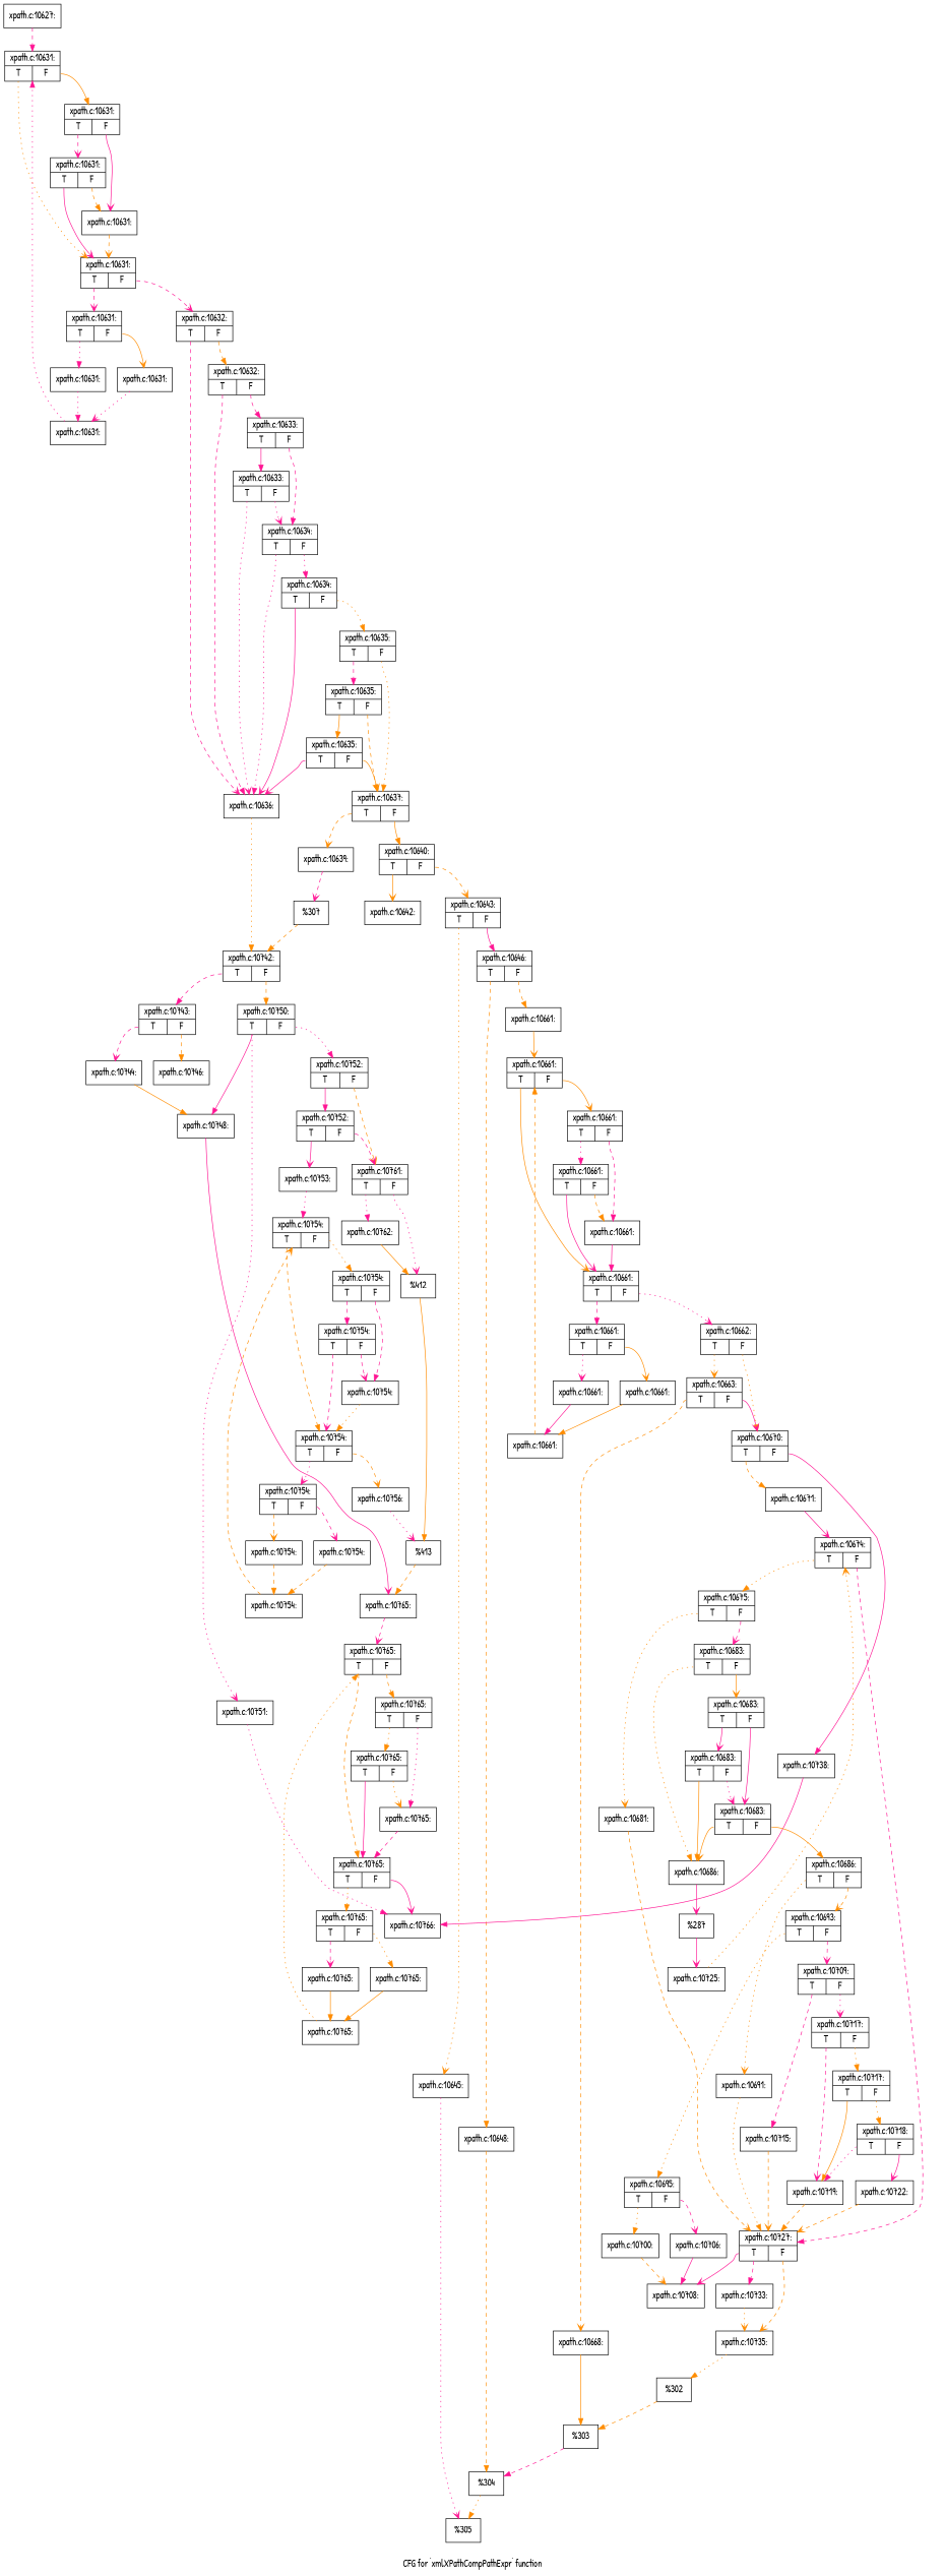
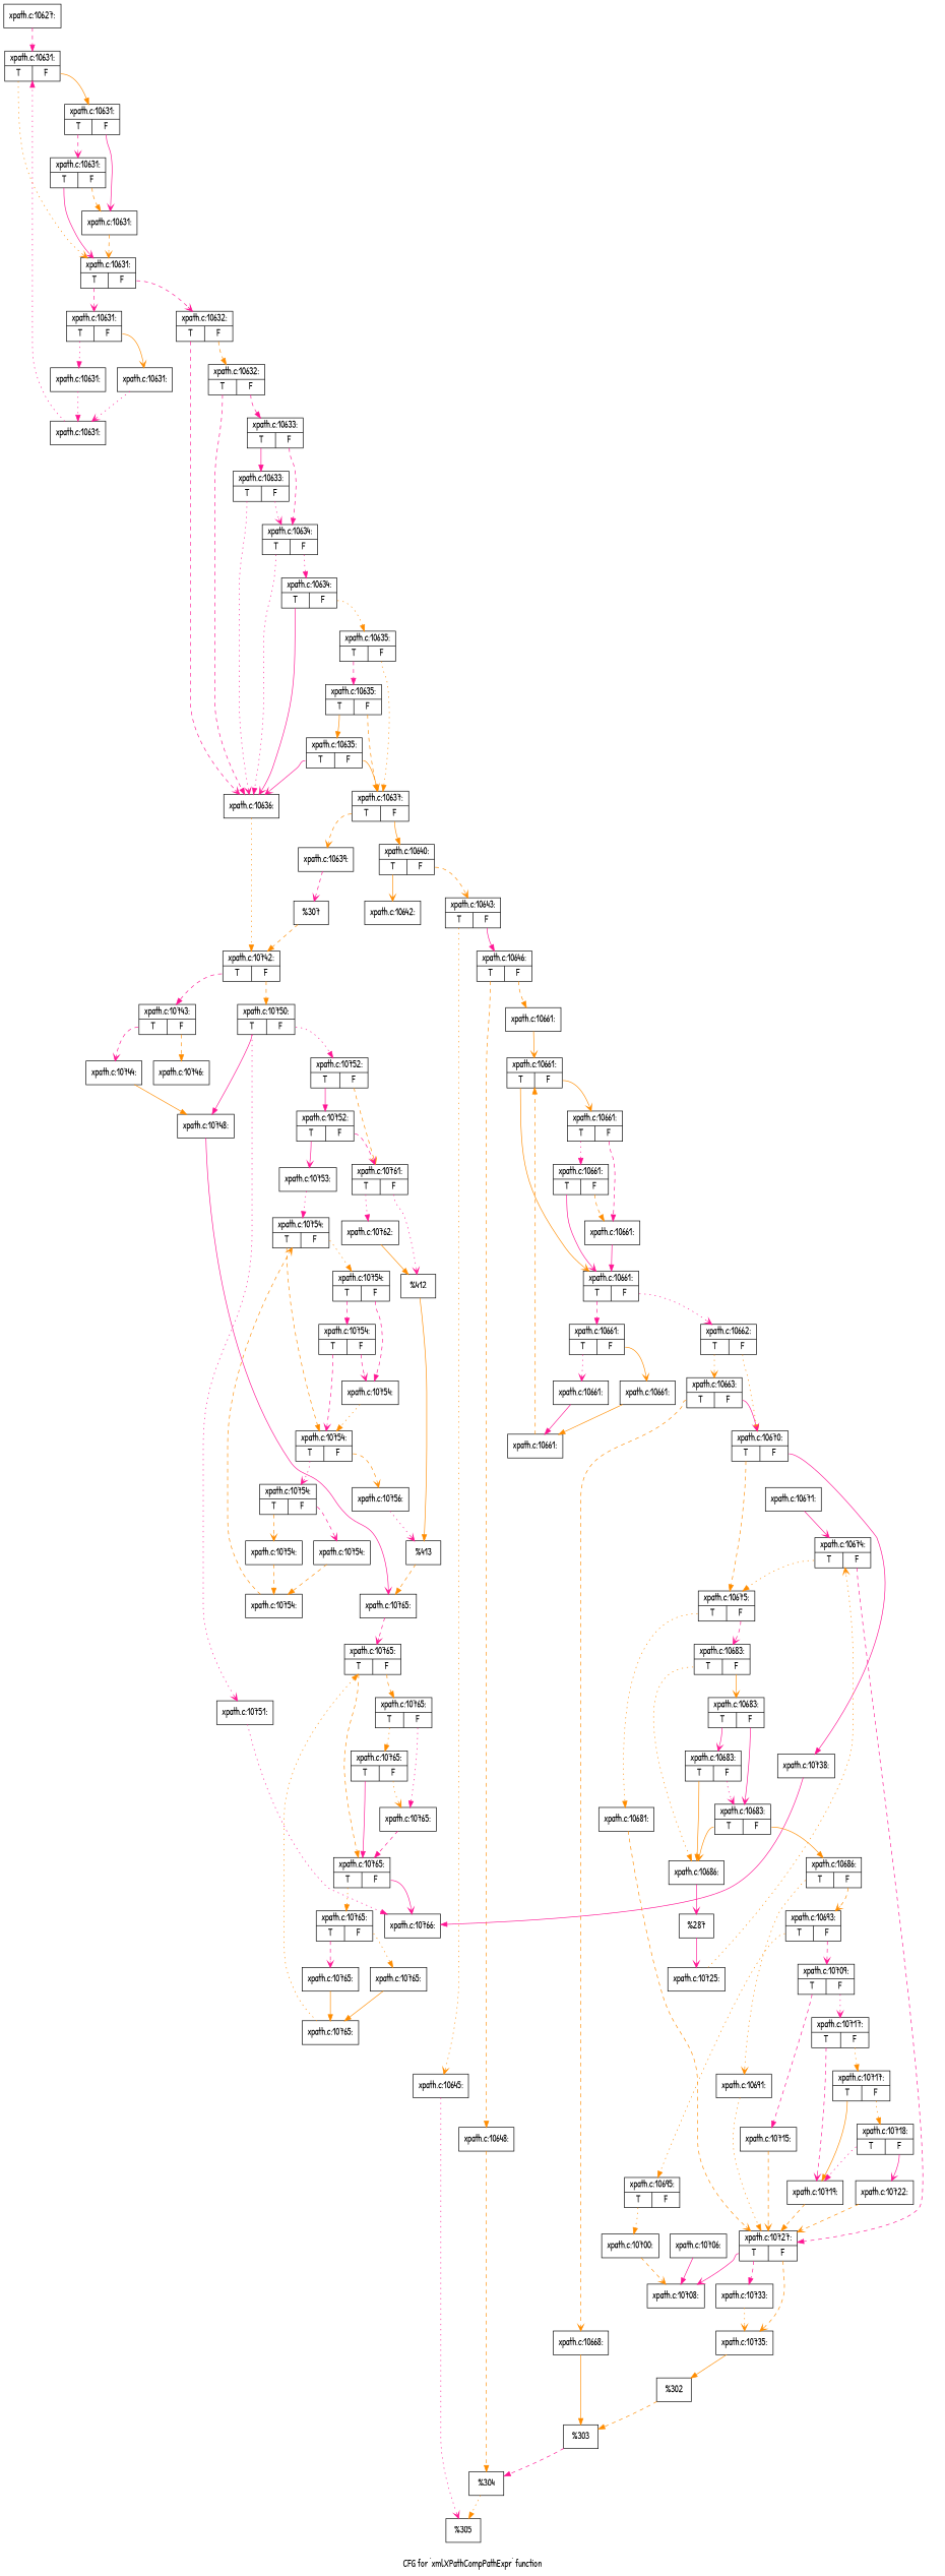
  digraph {
    fontname="Patrick Hand"
    label="CFG for 'xmlXPathCompPathExpr' function"
    node [fontname="Patrick Hand" shape=record]
    edge [arrowhead=normal color=darkorange fontname="Patrick Hand" style=dashed tailport=s0]
    n1 [label="{xpath.c:10627:}"]
    n2 [label="{xpath.c:10631:|{<s0>T|<s1>F}}"]
    n3 [label="{xpath.c:10631:|{<s0>T|<s1>F}}"]
    n4 [label="{xpath.c:10631:|{<s0>T|<s1>F}}"]
    n5 [label="{xpath.c:10631:|{<s0>T|<s1>F}}"]
    n6 [label="{xpath.c:10632:|{<s0>T|<s1>F}}"]
    n7 [label="{xpath.c:10631:|{<s0>T|<s1>F}}"]
    n8 [label="{xpath.c:10631:}"]
    n9 [label="{xpath.c:10631:}"]
    n10 [label="{xpath.c:10631:}"]
    n11 [label="{xpath.c:10636:}"]
    n12 [label="{xpath.c:10632:|{<s0>T|<s1>F}}"]
    n13 [label="{xpath.c:10631:}"]
    n14 [label="{xpath.c:10742:|{<s0>T|<s1>F}}"]
    n15 [label="{xpath.c:10633:|{<s0>T|<s1>F}}"]
    n16 [label="{xpath.c:10743:|{<s0>T|<s1>F}}"]
    n17 [label="{xpath.c:10750:|{<s0>T|<s1>F}}"]
    n18 [label="{xpath.c:10633:|{<s0>T|<s1>F}}"]
    n19 [label="{xpath.c:10634:|{<s0>T|<s1>F}}"]
    n20 [label="{xpath.c:10634:|{<s0>T|<s1>F}}"]
    n21 [label="{xpath.c:10635:|{<s0>T|<s1>F}}"]
    n22 [label="{xpath.c:10635:|{<s0>T|<s1>F}}"]
    n23 [label="{xpath.c:10637:|{<s0>T|<s1>F}}"]
    n24 [label="{xpath.c:10635:|{<s0>T|<s1>F}}"]
    n25 [label="{xpath.c:10639:}"]
    n26 [label="{xpath.c:10640:|{<s0>T|<s1>F}}"]
    n27 [label="{%307}"]
    n28 [label="{xpath.c:10642:}"]
    n29 [label="{xpath.c:10643:|{<s0>T|<s1>F}}"]
    n30 [label="{xpath.c:10744:}"]
    n31 [label="{xpath.c:10746:}"]
    n32 [label="{xpath.c:10751:}"]
    n33 [label="{xpath.c:10752:|{<s0>T|<s1>F}}"]
    n34 [label="{xpath.c:10748:}"]
    n35 [label="{xpath.c:10645:}"]
    n36 [label="{xpath.c:10646:|{<s0>T|<s1>F}}"]
    n37 [label="{%305}"]
    n38 [label="{xpath.c:10648:}"]
    n39 [label="{xpath.c:10661:}"]
    n40 [label="{%304}"]
    n41 [label="{xpath.c:10661:|{<s0>T|<s1>F}}"]
    n42 [label="{xpath.c:10661:|{<s0>T|<s1>F}}"]
    n43 [label="{xpath.c:10661:|{<s0>T|<s1>F}}"]
    n44 [label="{xpath.c:10661:|{<s0>T|<s1>F}}"]
    n45 [label="{xpath.c:10662:|{<s0>T|<s1>F}}"]
    n46 [label="{xpath.c:10661:|{<s0>T|<s1>F}}"]
    n47 [label="{xpath.c:10661:}"]
    n48 [label="{xpath.c:10661:}"]
    n49 [label="{xpath.c:10661:}"]
    n50 [label="{xpath.c:10663:|{<s0>T|<s1>F}}"]
    n51 [label="{xpath.c:10670:|{<s0>T|<s1>F}}"]
    n52 [label="{xpath.c:10661:}"]
    n53 [label="{xpath.c:10668:}"]
    n54 [label="{xpath.c:10671:}"]
    n55 [label="{xpath.c:10738:}"]
    n56 [label="{%303}"]
    n57 [label="{xpath.c:10674:|{<s0>T|<s1>F}}"]
    n58 [label="{xpath.c:10766:}"]
    n59 [label="{xpath.c:10675:|{<s0>T|<s1>F}}"]
    n60 [label="{xpath.c:10727:|{<s0>T|<s1>F}}"]
    n61 [label="{xpath.c:10681:}"]
    n62 [label="{xpath.c:10683:|{<s0>T|<s1>F}}"]
    n63 [label="{xpath.c:10733:}"]
    n64 [label="{xpath.c:10735:}"]
    n65 [label="{xpath.c:10708:}"]
    n66 [label="{xpath.c:10686:}"]
    n67 [label="{xpath.c:10683:|{<s0>T|<s1>F}}"]
    n68 [label="{%302}"]
    n69 [label="{%287}"]
    n70 [label="{xpath.c:10683:|{<s0>T|<s1>F}}"]
    n71 [label="{xpath.c:10683:|{<s0>T|<s1>F}}"]
    n72 [label="{xpath.c:10725:}"]
    n73 [label="{xpath.c:10686:|{<s0>T|<s1>F}}"]
    n74 [label="{xpath.c:10691:}"]
    n75 [label="{xpath.c:10693:|{<s0>T|<s1>F}}"]
    n76 [label="{xpath.c:10695:|{<s0>T|<s1>F}}"]
    n77 [label="{xpath.c:10709:|{<s0>T|<s1>F}}"]
    n78 [label="{xpath.c:10700:}"]
    n79 [label="{xpath.c:10706:}"]
    n80 [label="{xpath.c:10715:}"]
    n81 [label="{xpath.c:10717:|{<s0>T|<s1>F}}"]
    n82 [label="{xpath.c:10719:}"]
    n83 [label="{xpath.c:10717:|{<s0>T|<s1>F}}"]
    n84 [label="{xpath.c:10718:|{<s0>T|<s1>F}}"]
    n85 [label="{xpath.c:10722:}"]
    n86 [label="{xpath.c:10752:|{<s0>T|<s1>F}}"]
    n87 [label="{xpath.c:10761:|{<s0>T|<s1>F}}"]
    n88 [label="{xpath.c:10765:}"]
    n89 [label="{xpath.c:10765:|{<s0>T|<s1>F}}"]
    n90 [label="{xpath.c:10765:|{<s0>T|<s1>F}}"]
    n91 [label="{xpath.c:10765:|{<s0>T|<s1>F}}"]
    n92 [label="{xpath.c:10753:}"]
    n93 [label="{xpath.c:10762:}"]
    n94 [label="{%412}"]
    n95 [label="{xpath.c:10754:|{<s0>T|<s1>F}}"]
    n96 [label="{%413}"]
    n97 [label="{xpath.c:10754:|{<s0>T|<s1>F}}"]
    n98 [label="{xpath.c:10754:|{<s0>T|<s1>F}}"]
    n99 [label="{xpath.c:10754:|{<s0>T|<s1>F}}"]
    n100 [label="{xpath.c:10756:}"]
    n101 [label="{xpath.c:10754:|{<s0>T|<s1>F}}"]
    n102 [label="{xpath.c:10754:}"]
    n103 [label="{xpath.c:10754:}"]
    n104 [label="{xpath.c:10754:}"]
    n105 [label="{xpath.c:10754:}"]
    n106 [label="{xpath.c:10765:|{<s0>T|<s1>F}}"]
    n107 [label="{xpath.c:10765:|{<s0>T|<s1>F}}"]
    n108 [label="{xpath.c:10765:}"]
    n109 [label="{xpath.c:10765:}"]
    n110 [label="{xpath.c:10765:}"]
    n111 [label="{xpath.c:10765:}"]
    n1 -> n2 [color=deeppink]
    n2 -> n3 [arrowhead=vee style=dotted]
    n2 -> n4 [style=solid tailport=s1]
    n3 -> n5 [arrowhead=vee color=deeppink]
    n3 -> n6 [arrowhead=vee color=deeppink tailport=s1]
    n4 -> n7 [arrowhead=vee color=deeppink]
    n4 -> n8 [arrowhead=vee color=deeppink style=solid tailport=s1]
    n5 -> n9 [color=deeppink style=dotted]
    n5 -> n10 [arrowhead=vee style=solid tailport=s1]
    n6 -> n11 [arrowhead=vee color=deeppink]
    n6 -> n12 [tailport=s1]
    n7 -> n3 [arrowhead=vee color=deeppink style=solid]
    n7 -> n8 [tailport=s1]
    n8 -> n3 [arrowhead=vee]
    n9 -> n13 [color=deeppink style=dotted]
    n10 -> n13 [arrowhead=vee color=deeppink style=dotted]
    n11 -> n14 [style=dotted]
    n12 -> n11 [color=deeppink]
    n12 -> n15 [color=deeppink tailport=s1]
    n13 -> n2 [color=deeppink style=dotted]
    n14 -> n16 [color=deeppink]
    n14 -> n17 [tailport=s1]
    n15 -> n18 [color=deeppink style=solid]
    n15 -> n19 [color=deeppink tailport=s1]
    n16 -> n30 [arrowhead=vee color=deeppink]
    n16 -> n31 [tailport=s1]
    n17 -> n32 [arrowhead=vee color=deeppink style=dotted]
    n17 -> n33 [color=deeppink style=dotted tailport=s1]
    n17 -> n34 [color=deeppink style=solid]
    n18 -> n11 [arrowhead=vee color=deeppink style=dotted]
    n18 -> n19 [arrowhead=vee color=deeppink style=dotted tailport=s1]
    n19 -> n11 [color=deeppink style=dotted]
    n19 -> n20 [color=deeppink style=dotted tailport=s1]
    n20 -> n11 [arrowhead=vee color=deeppink style=solid]
    n20 -> n21 [style=dotted tailport=s1]
    n21 -> n22 [color=deeppink]
    n21 -> n23 [style=dotted tailport=s1]
    n22 -> n23 [tailport=s1]
    n22 -> n24 [style=solid]
    n23 -> n25 [arrowhead=vee]
    n23 -> n26 [style=solid tailport=s1]
    n24 -> n11 [arrowhead=vee color=deeppink style=solid]
    n24 -> n23 [arrowhead=vee style=solid tailport=s1]
    n25 -> n27 [arrowhead=vee color=deeppink]
    n26 -> n28 [arrowhead=vee style=solid]
    n26 -> n29 [arrowhead=vee tailport=s1]
    n27 -> n14
    n29 -> n35 [arrowhead=vee style=dotted]
    n29 -> n36 [color=deeppink style=solid tailport=s1]
    n30 -> n34 [style=solid]
    n32 -> n58 [color=deeppink style=dotted]
    n33 -> n86 [color=deeppink style=solid]
    n33 -> n87 [arrowhead=vee tailport=s1]
    n34 -> n88 [arrowhead=vee color=deeppink style=solid]
    n35 -> n37 [arrowhead=vee color=deeppink style=dotted]
    n36 -> n38
    n36 -> n39 [tailport=s1]
    n38 -> n40
    n39 -> n41 [arrowhead=vee style=solid]
    n40 -> n37 [style=dotted]
    n41 -> n42 [arrowhead=vee style=solid]
    n41 -> n43 [arrowhead=vee style=solid tailport=s1]
    n42 -> n44 [color=deeppink]
    n42 -> n45 [arrowhead=vee color=deeppink style=dotted tailport=s1]
    n43 -> n46 [color=deeppink style=dotted]
    n43 -> n47 [color=deeppink tailport=s1]
    n44 -> n48 [arrowhead=vee color=deeppink style=dotted]
    n44 -> n49 [arrowhead=vee style=solid tailport=s1]
    n45 -> n50 [arrowhead=vee style=dotted]
    n45 -> n51 [style=dotted tailport=s1]
    n46 -> n42 [arrowhead=vee color=deeppink style=solid]
    n46 -> n47 [tailport=s1]
    n47 -> n42 [color=deeppink style=solid]
    n48 -> n52 [color=deeppink style=solid]
    n49 -> n52 [style=solid]
    n50 -> n51 [arrowhead=vee color=deeppink style=solid tailport=s1]
    n50 -> n53 [arrowhead=vee]
-   n51 -> n54
+   n51 -> n59
    n51 -> n55 [color=deeppink style=solid tailport=s1]
    n52 -> n41
    n53 -> n56 [style=solid]
    n54 -> n57 [arrowhead=vee color=deeppink style=solid]
    n55 -> n58 [color=deeppink style=solid]
    n56 -> n40 [color=deeppink]
    n57 -> n59 [style=dotted]
    n57 -> n60 [color=deeppink tailport=s1]
-   n59 -> n61 [arrowhead=vee style=dotted]
+   n59 -> n61 [style=dotted]
    n59 -> n62 [arrowhead=vee color=deeppink tailport=s1]
    n60 -> n63 [color=deeppink]
    n60 -> n64 [arrowhead=vee tailport=s1]
    n60 -> n65 [arrowhead=vee color=deeppink style=solid]
    n61 -> n60 [arrowhead=vee]
    n62 -> n66 [style=dotted]
    n62 -> n67 [arrowhead=vee style=solid tailport=s1]
    n63 -> n64 [arrowhead=vee style=dotted]
-   n64 -> n68 [style=dotted]
+   n64 -> n68 [style=solid]
    n66 -> n69 [arrowhead=vee color=deeppink style=solid]
    n67 -> n70 [arrowhead=vee color=deeppink style=solid]
    n67 -> n71 [arrowhead=vee color=deeppink style=solid tailport=s1]
    n68 -> n56
    n69 -> n72 [arrowhead=vee color=deeppink style=solid]
    n70 -> n66 [style=solid]
    n70 -> n71 [arrowhead=vee color=deeppink style=dotted tailport=s1]
    n71 -> n66 [arrowhead=vee style=solid]
    n71 -> n73 [style=solid tailport=s1]
    n72 -> n57 [arrowhead=vee style=dotted]
    n73 -> n74 [arrowhead=vee style=dotted]
    n73 -> n75 [arrowhead=vee tailport=s1]
    n74 -> n60 [style=dotted]
    n75 -> n76 [style=dotted]
    n75 -> n77 [arrowhead=vee color=deeppink tailport=s1]
    n76 -> n78 [style=dotted]
-   n76 -> n79 [arrowhead=vee color=deeppink tailport=s1]
    n77 -> n80 [color=deeppink]
    n77 -> n81 [arrowhead=vee color=deeppink style=dotted tailport=s1]
    n78 -> n65 [arrowhead=vee]
    n79 -> n65 [color=deeppink style=solid]
    n80 -> n60 [arrowhead=vee]
    n81 -> n82 [arrowhead=vee color=deeppink]
    n81 -> n83 [style=dotted tailport=s1]
    n82 -> n60
    n83 -> n82 [style=solid]
    n83 -> n84 [style=dotted tailport=s1]
    n84 -> n82 [color=deeppink style=dotted]
    n84 -> n85 [arrowhead=vee color=deeppink style=solid tailport=s1]
    n85 -> n60 [arrowhead=vee]
    n86 -> n87 [arrowhead=vee color=deeppink tailport=s1]
    n86 -> n92 [arrowhead=vee color=deeppink style=solid]
    n87 -> n93 [color=deeppink style=dotted]
    n87 -> n94 [arrowhead=vee color=deeppink style=dotted tailport=s1]
    n88 -> n89 [arrowhead=vee color=deeppink]
    n89 -> n90
    n89 -> n91 [tailport=s1]
    n90 -> n58 [arrowhead=vee color=deeppink style=solid tailport=s1]
    n90 -> n106 [style=dotted]
    n91 -> n107 [style=dotted]
    n91 -> n108 [color=deeppink style=dotted tailport=s1]
    n92 -> n95 [color=deeppink style=dotted]
    n93 -> n94 [style=solid]
    n94 -> n96 [style=solid]
    n95 -> n97
    n95 -> n98 [style=dotted tailport=s1]
    n96 -> n88
    n97 -> n99 [arrowhead=vee color=deeppink style=dotted]
    n97 -> n100 [arrowhead=vee tailport=s1]
    n98 -> n101 [color=deeppink]
    n98 -> n102 [color=deeppink tailport=s1]
    n99 -> n103 [arrowhead=vee]
    n99 -> n104 [arrowhead=vee color=deeppink tailport=s1]
    n100 -> n96 [arrowhead=vee color=deeppink style=dotted]
    n101 -> n97 [arrowhead=vee color=deeppink]
    n101 -> n102 [arrowhead=vee color=deeppink tailport=s1]
    n102 -> n97 [style=dotted]
    n103 -> n105
    n104 -> n105
    n105 -> n95 [arrowhead=vee]
    n106 -> n109 [arrowhead=vee color=deeppink]
    n106 -> n110 [style=dotted tailport=s1]
    n107 -> n90 [color=deeppink style=solid]
    n107 -> n108 [arrowhead=vee style=dotted tailport=s1]
    n108 -> n90 [color=deeppink]
    n109 -> n111 [style=solid]
    n110 -> n111 [style=solid]
    n111 -> n89 [style=dotted]
  }
